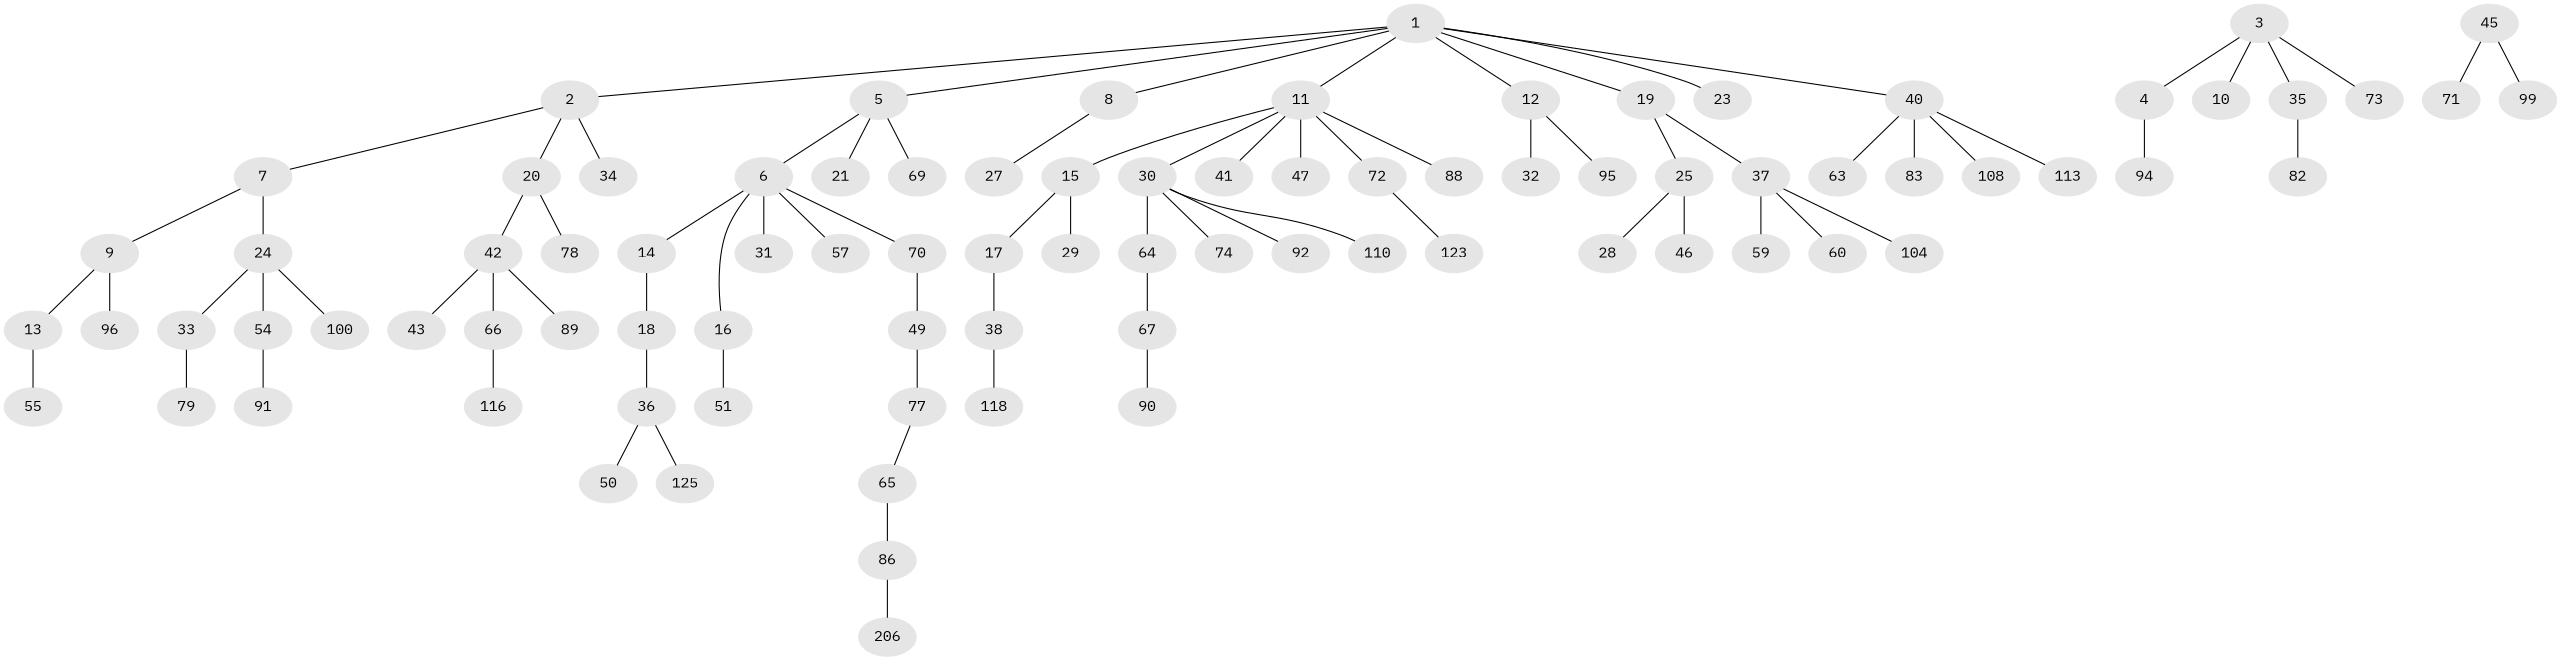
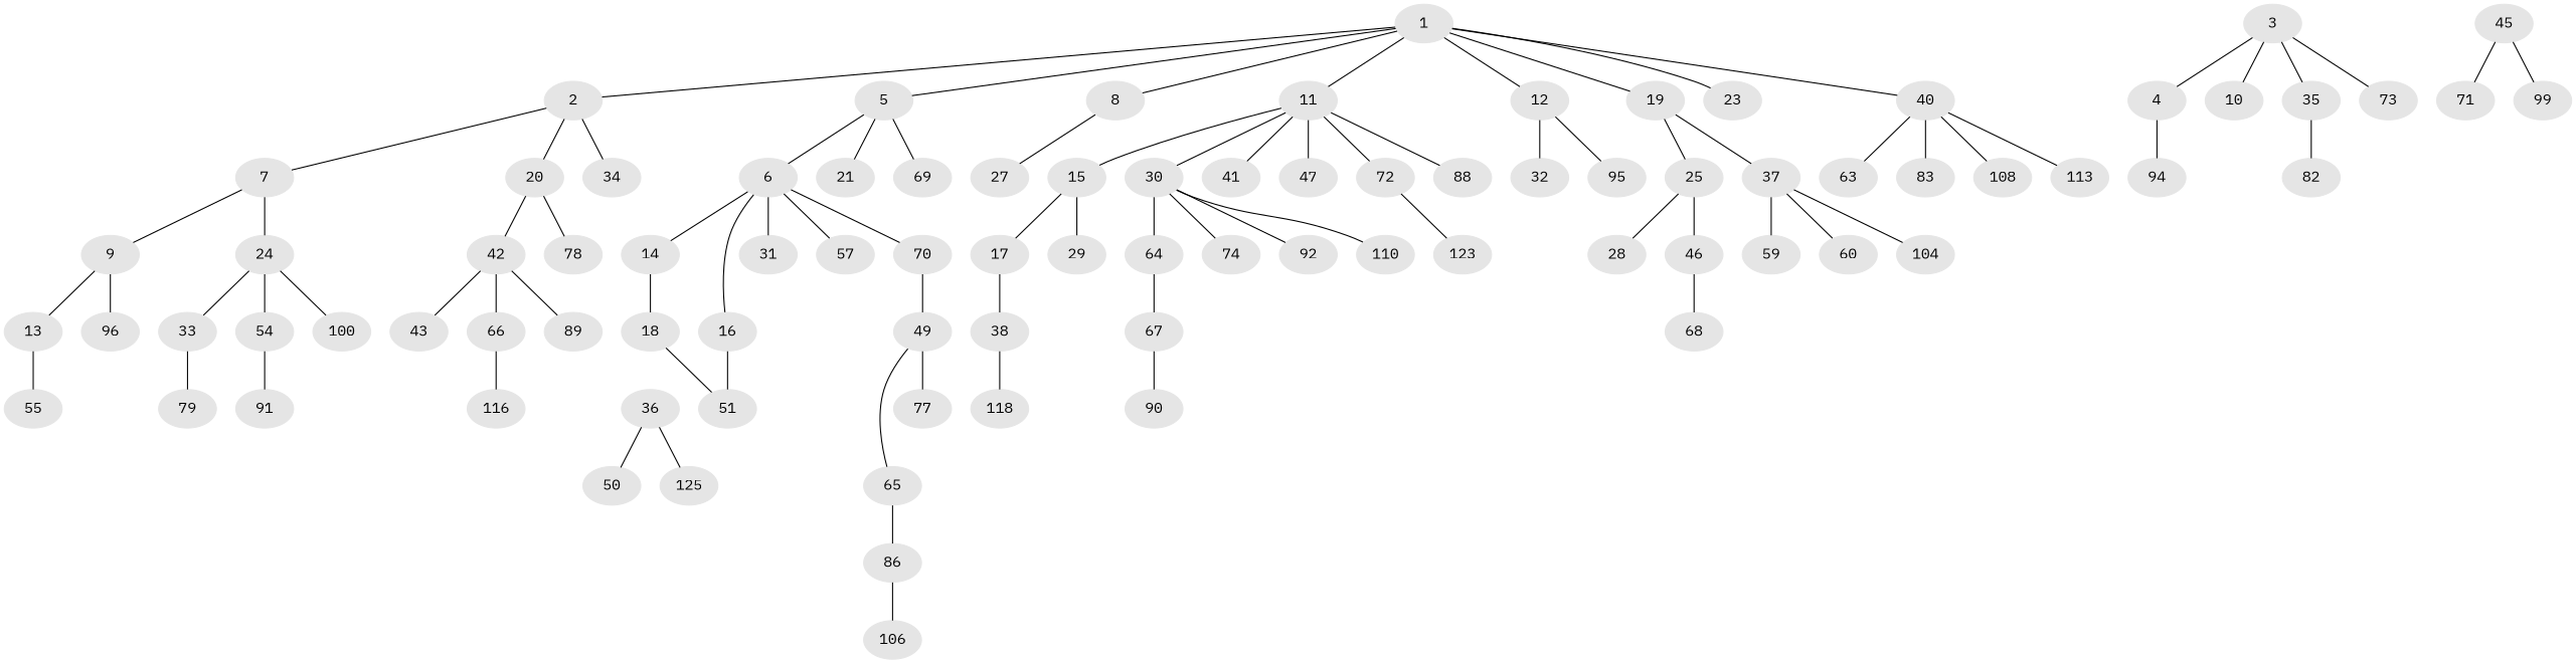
  graph {
    fontname="IBM Plex Mono"
    node [color=gray90 fontname="IBM Plex Mono" style=filled]
    edge [fontname="IBM Plex Mono"]
    1
    2
    5
    8
    11 [super="+39"]
    12 [super="+22"]
    19
    23 [super="+58"]
    40
    7
    20
    34
    6
    21 [super="+61"]
    69
    27
    15
    30 [super="+62"]
    41
    47 [super="+56"]
    72
    88
    32 [super="+120"]
    95 [super="+101"]
    25 [super="+111+97"]
    37
    63
    83 [super="+84"]
    108
    113
    3
    4
    10 [super="+107"]
    35 [super="+44"]
    73
    9 [super="+26"]
    24
    42 [super="+52"]
    78
    94
    82
    14 [super="+81"]
    16
    31
    57
    70
    18 [super="+87"]
    51 [super="+76"]
    49
    13
    96
    33
    54
    100
    55 [super="+102"]
    17
    29 [super="+119"]
    64
    74 [super="+93"]
    92
    110
    123
    36
    38
    118
    50 [super="+53"]
    125
    28
    46
    59
    60
    104
    43
    66
    89
    65 [super="+80"]
    77
    79
    91
+   68
    67
    71 [super="+75"]
    45
    99
    116
    86
    90
-   106 [super="+122" label=206]
+   106 [super="+122"]
    1 -- 2
    1 -- 5
    1 -- 8
    1 -- 11
    1 -- 12
    1 -- 19
    1 -- 23
    1 -- 40
    2 -- 7
    2 -- 20
    2 -- 34
    5 -- 6
    5 -- 21
    5 -- 69
    8 -- 27
    11 -- 15
    11 -- 30
    11 -- 41
    11 -- 47
    11 -- 72
    11 -- 88
    12 -- 32
    12 -- 95
    19 -- 25
    19 -- 37
    40 -- 63
    40 -- 83
    40 -- 108
    40 -- 113
    7 -- 9
    7 -- 24
    20 -- 42
    20 -- 78
    6 -- 14
    6 -- 16
    6 -- 31
    6 -- 57
    6 -- 70
    15 -- 17
    15 -- 29
    30 -- 64
    30 -- 74
    30 -- 92
    30 -- 110
    72 -- 123
    25 -- 28
    25 -- 46
    37 -- 59
    37 -- 60
    37 -- 104
    3 -- 4
    3 -- 10
    3 -- 35
    3 -- 73
    4 -- 94
    35 -- 82
    9 -- 13
    9 -- 96
    24 -- 33
    24 -- 54
    24 -- 100
    42 -- 43
    42 -- 66
    42 -- 89
    14 -- 18
    16 -- 51
    70 -- 49
-   18 -- 36
-   77 -- 65
+   18 -- 51
+   49 -- 65
    49 -- 77
    13 -- 55
    33 -- 79
    54 -- 91
    17 -- 38
    64 -- 67
    36 -- 50
    36 -- 125
    38 -- 118
+   46 -- 68
    66 -- 116
    65 -- 86
    67 -- 90
    45 -- 71
    45 -- 99
    86 -- 106
  }
